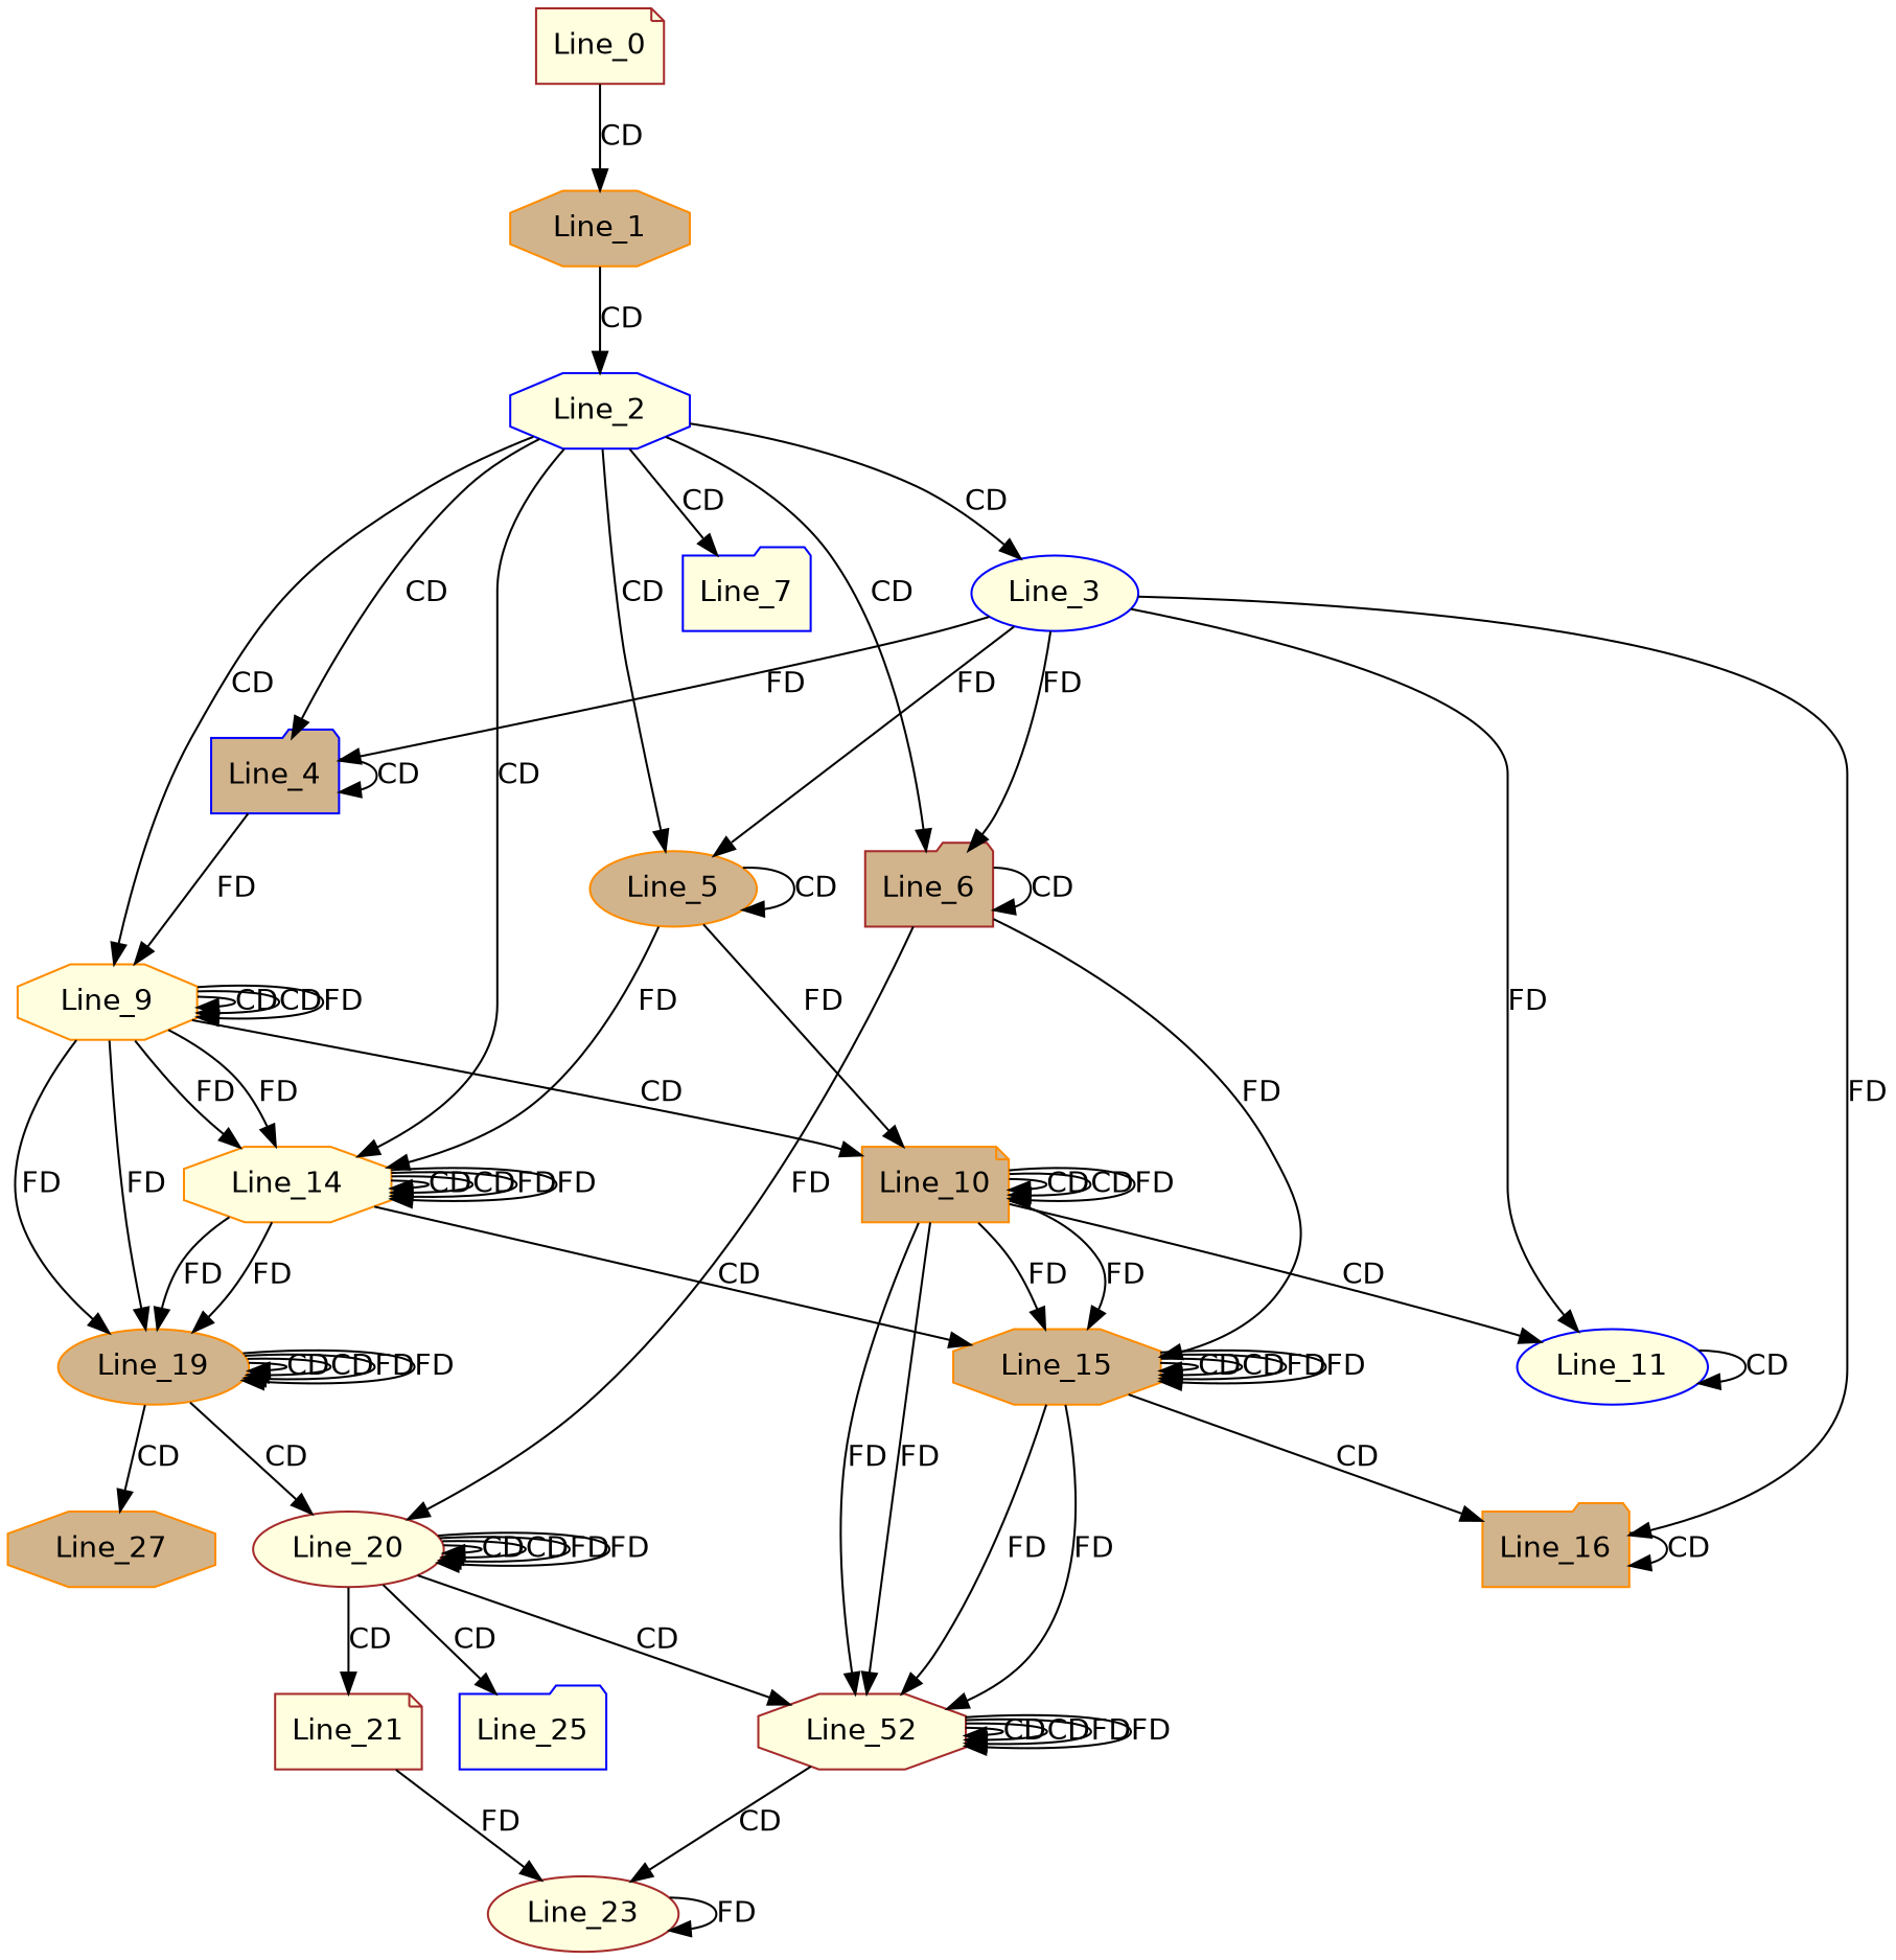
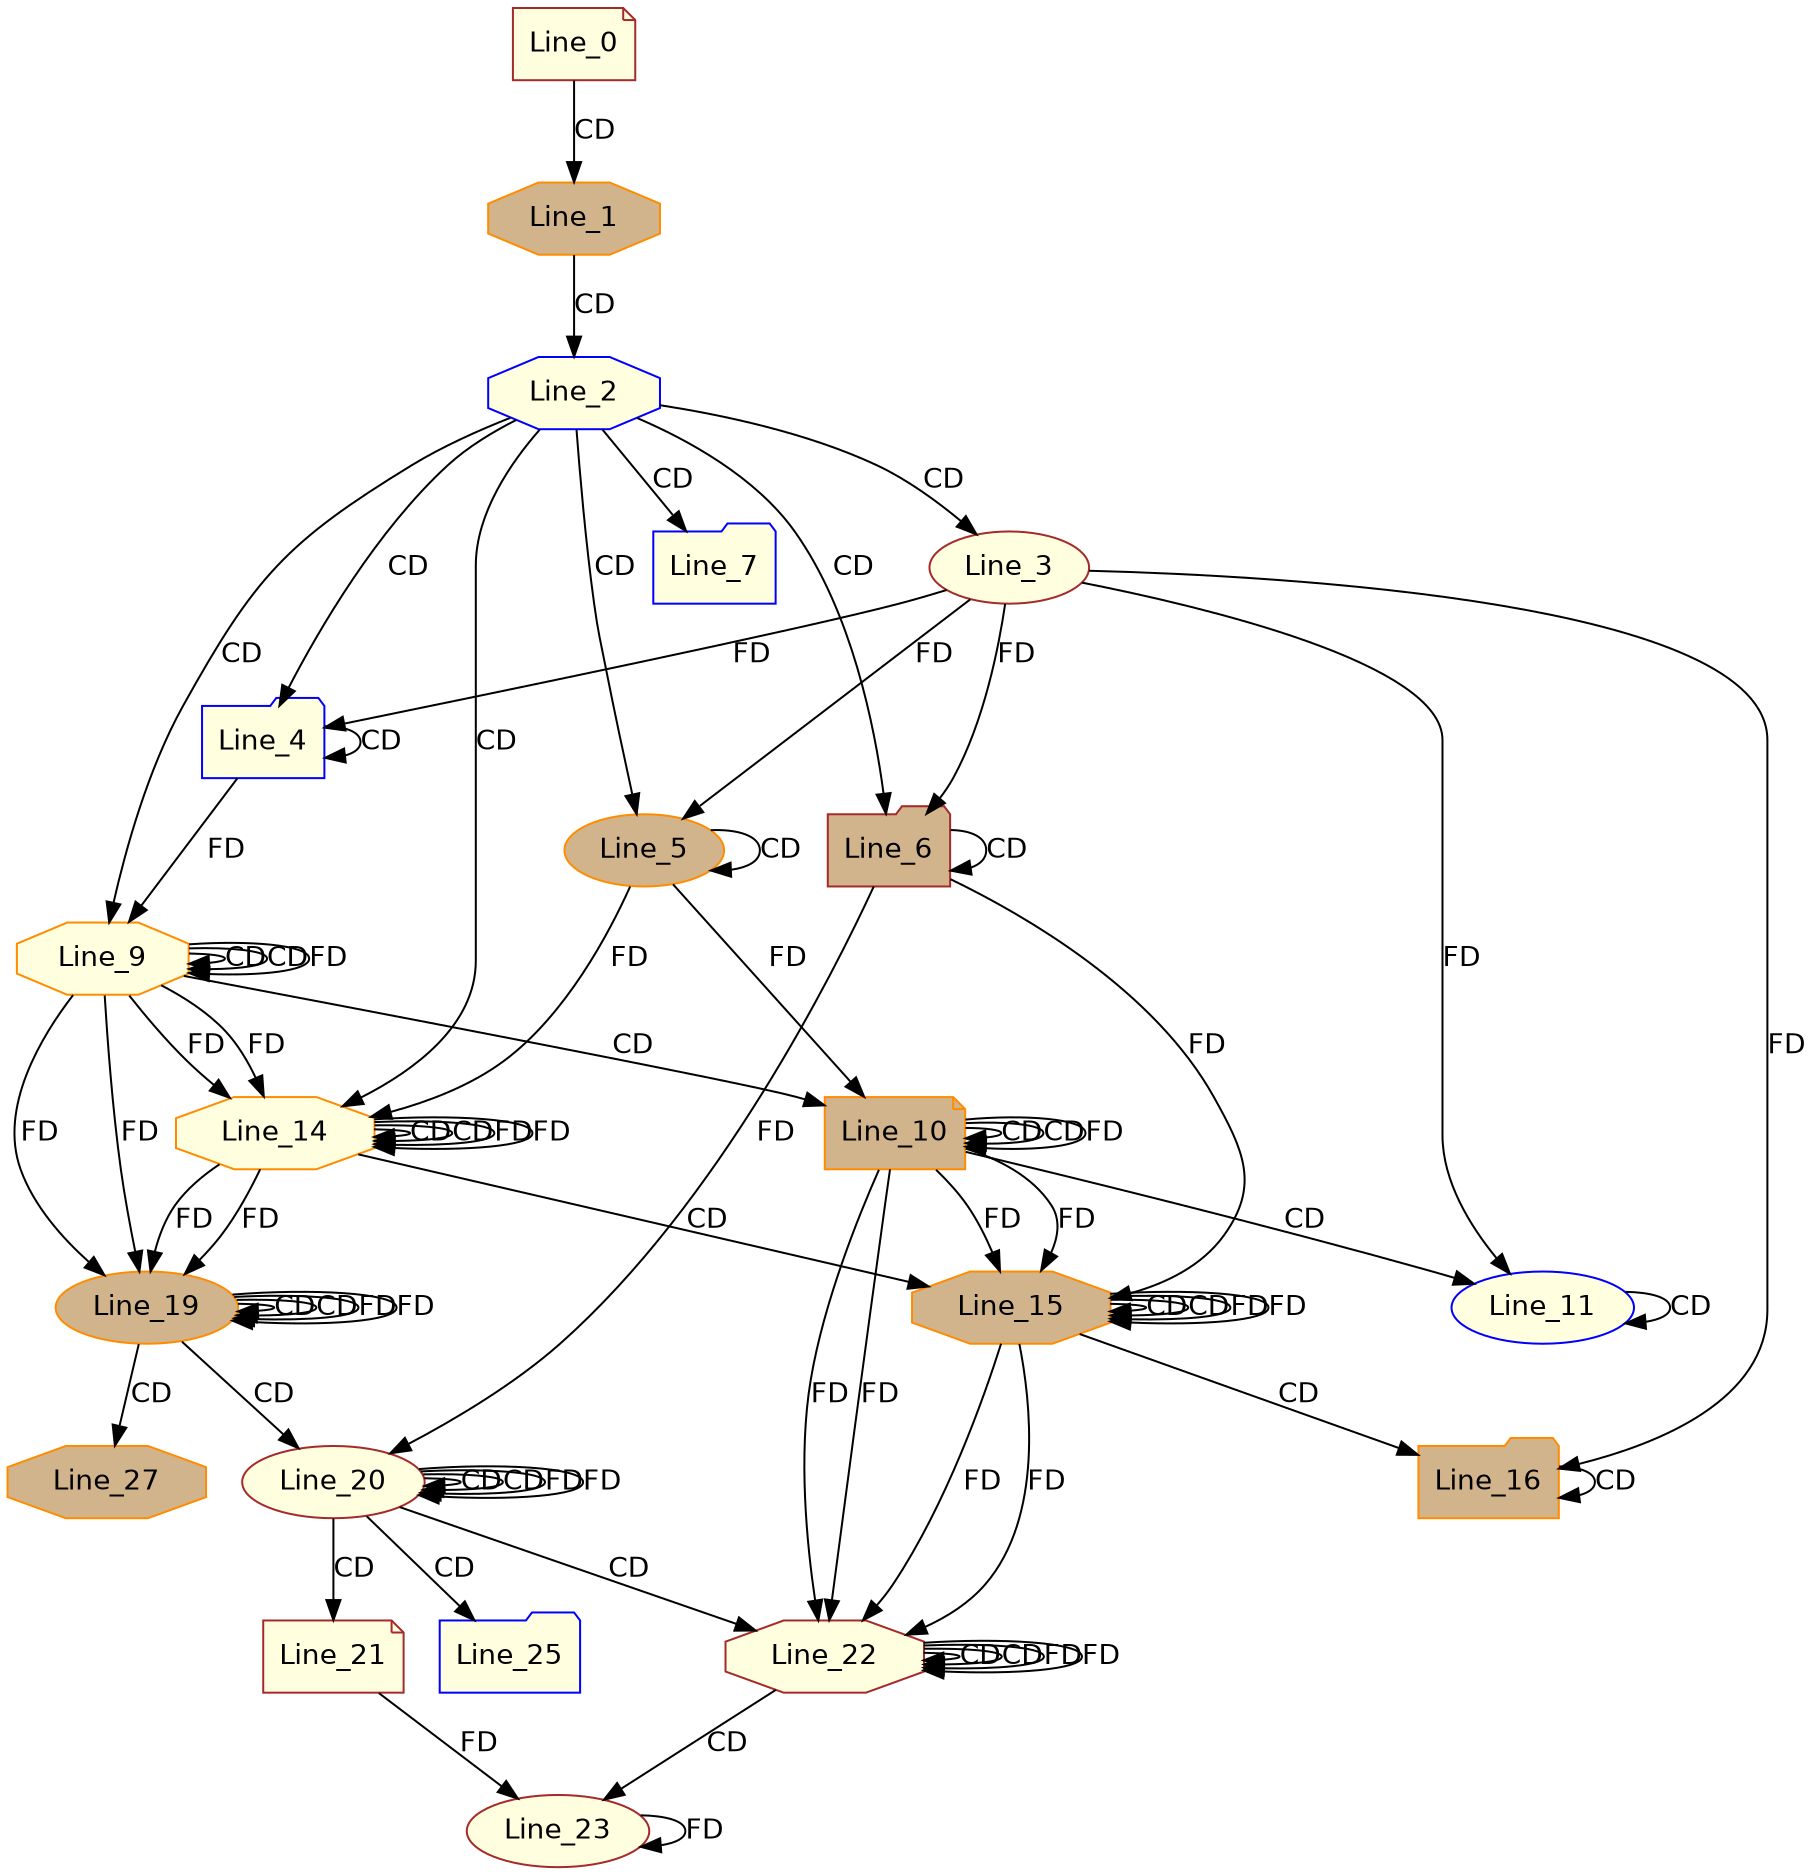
  digraph {
    fontname="DejaVu Sans"
    node [color=darkorange fillcolor=lightyellow fontname="DejaVu Sans" shape=octagon style=filled]
    edge [fontname="DejaVu Sans"]
    Line_0 [color=brown shape=note]
    Line_1 [fillcolor=tan]
    Line_2 [color=blue]
-   Line_3 [color=blue shape=ellipse]
-   Line_4 [color=blue fillcolor=tan shape=folder]
+   Line_3 [color=brown shape=ellipse]
+   Line_4 [color=blue shape=folder]
    Line_5 [fillcolor=tan shape=ellipse]
    Line_6 [color=brown fillcolor=tan shape=folder]
    Line_7 [color=blue shape=folder]
    Line_9
    Line_14
    Line_11 [color=blue shape=ellipse]
    Line_16 [fillcolor=tan shape=folder]
    Line_10 [fillcolor=tan shape=note]
    Line_15 [fillcolor=tan]
    Line_20 [color=brown shape=ellipse]
    Line_19 [fillcolor=tan shape=ellipse]
-   Line_22 [color=brown label=Line_52]
+   Line_22 [color=brown]
    Line_21 [color=brown shape=note]
    Line_25 [color=blue shape=folder]
    Line_27 [fillcolor=tan]
    Line_23 [color=brown shape=ellipse]
    Line_0 -> Line_1 [label=CD]
    Line_1 -> Line_2 [label=CD]
    Line_2 -> Line_3 [label=CD]
    Line_2 -> Line_4 [label=CD]
    Line_2 -> Line_5 [label=CD]
    Line_2 -> Line_6 [label=CD]
    Line_2 -> Line_7 [label=CD]
    Line_2 -> Line_9 [label=CD]
    Line_2 -> Line_14 [label=CD]
    Line_3 -> Line_4 [label=FD]
    Line_3 -> Line_5 [label=FD]
    Line_3 -> Line_6 [label=FD]
    Line_3 -> Line_11 [label=FD]
    Line_3 -> Line_16 [label=FD]
    Line_4 -> Line_4 [label=CD]
    Line_4 -> Line_9 [label=FD]
    Line_5 -> Line_5 [label=CD]
    Line_5 -> Line_14 [label=FD]
    Line_5 -> Line_10 [label=FD]
    Line_6 -> Line_6 [label=CD]
    Line_6 -> Line_15 [label=FD]
    Line_6 -> Line_20 [label=FD]
    Line_9 -> Line_9 [label=CD]
    Line_9 -> Line_9 [label=CD]
    Line_9 -> Line_9 [label=FD]
    Line_9 -> Line_14 [label=FD]
    Line_9 -> Line_14 [label=FD]
    Line_9 -> Line_10 [label=CD]
    Line_9 -> Line_19 [label=FD]
    Line_9 -> Line_19 [label=FD]
    Line_14 -> Line_14 [label=CD]
    Line_14 -> Line_14 [label=CD]
    Line_14 -> Line_14 [label=FD]
    Line_14 -> Line_14 [label=FD]
    Line_14 -> Line_15 [label=CD]
    Line_14 -> Line_19 [label=FD]
    Line_14 -> Line_19 [label=FD]
    Line_11 -> Line_11 [label=CD]
    Line_16 -> Line_16 [label=CD]
    Line_10 -> Line_11 [label=CD]
    Line_10 -> Line_10 [label=CD]
    Line_10 -> Line_10 [label=CD]
    Line_10 -> Line_10 [label=FD]
    Line_10 -> Line_15 [label=FD]
    Line_10 -> Line_15 [label=FD]
    Line_10 -> Line_22 [label=FD]
    Line_10 -> Line_22 [label=FD]
    Line_15 -> Line_16 [label=CD]
    Line_15 -> Line_15 [label=CD]
    Line_15 -> Line_15 [label=CD]
    Line_15 -> Line_15 [label=FD]
    Line_15 -> Line_15 [label=FD]
    Line_15 -> Line_22 [label=FD]
    Line_15 -> Line_22 [label=FD]
    Line_20 -> Line_20 [label=CD]
    Line_20 -> Line_20 [label=CD]
    Line_20 -> Line_20 [label=FD]
    Line_20 -> Line_20 [label=FD]
    Line_20 -> Line_22 [label=CD]
    Line_20 -> Line_21 [label=CD]
    Line_20 -> Line_25 [label=CD]
    Line_19 -> Line_20 [label=CD]
    Line_19 -> Line_19 [label=CD]
    Line_19 -> Line_19 [label=CD]
    Line_19 -> Line_19 [label=FD]
    Line_19 -> Line_19 [label=FD]
    Line_19 -> Line_27 [label=CD]
    Line_22 -> Line_22 [label=CD]
    Line_22 -> Line_22 [label=CD]
    Line_22 -> Line_22 [label=FD]
    Line_22 -> Line_22 [label=FD]
    Line_22 -> Line_23 [label=CD]
    Line_21 -> Line_23 [label=FD]
    Line_23 -> Line_23 [label=FD]
  }
